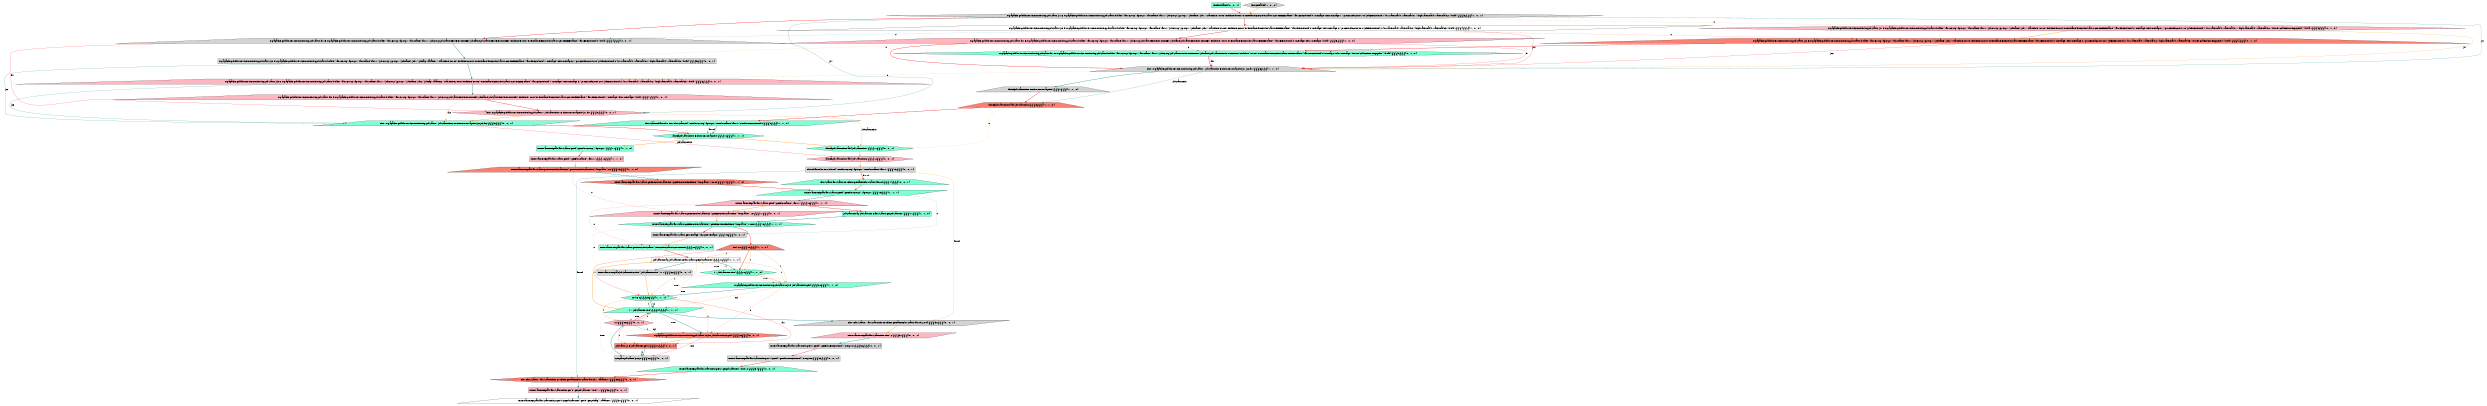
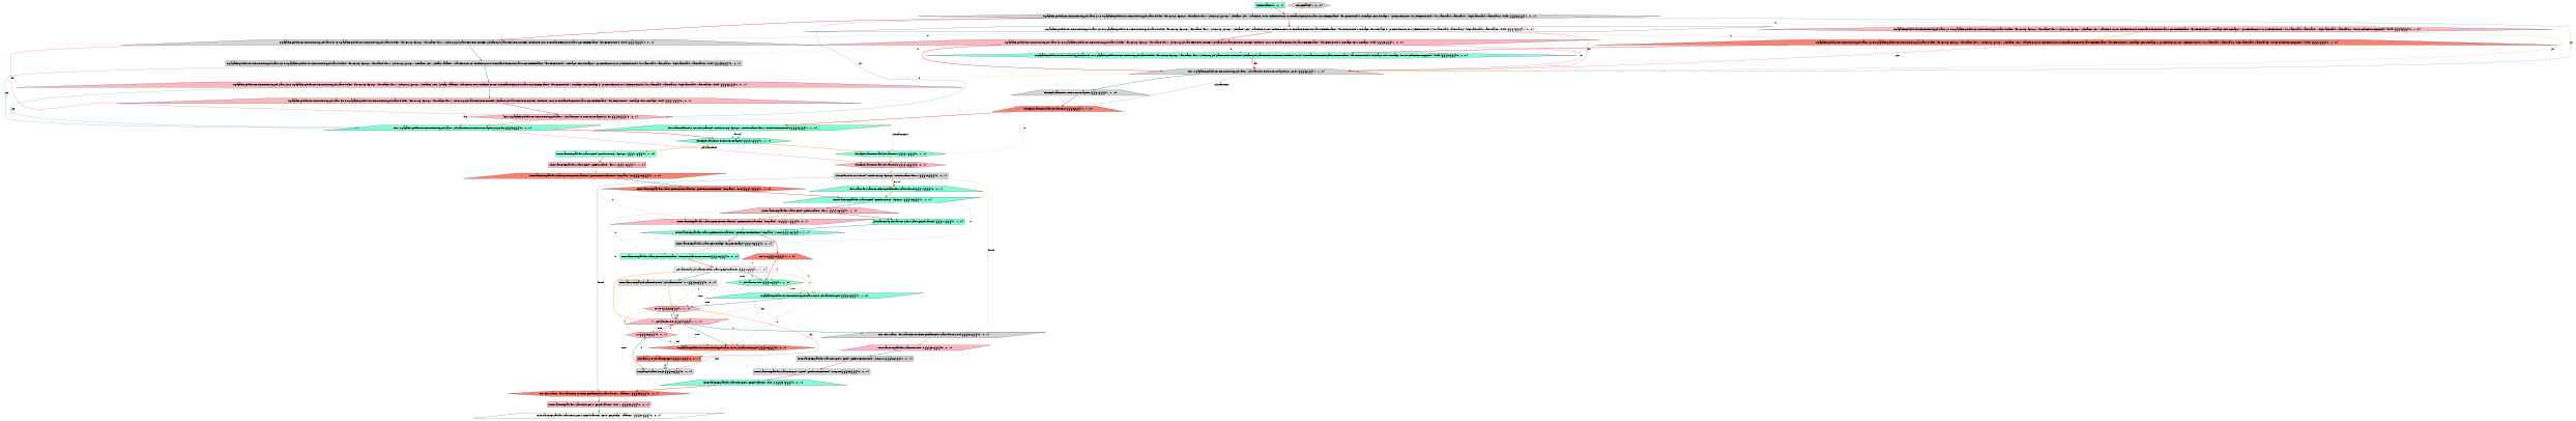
  digraph {
    node [fillcolor=aquamarine shape=hexagon style=filled]
    edge [color=red style=bold]
    n1 [label="_listOfJobStatusLists = Lists.newArrayList()@@@10@@@['1', '1', '1']"]
    n2 [label="_listOfJobStatusLists.add(jobStatusList1)@@@11@@@['0', '0', '1']"]
    n3 [label="Assert.assertEquals(flowStatus.getId().getFlowGroup(),\"fgroup1\")@@@11@@@['1', '1', '0']" shape=box]
    n4 [fillcolor=lightpink label="_listOfJobStatusLists.add(jobStatusList2)@@@12@@@['0', '0', '1']"]
    n5 [fillcolor=lightpink label="Assert.assertEquals(flowStatus.getId().getFlowName(),\"flow1\")@@@12@@@['1', '1', '0']" shape=box]
    n6 [fillcolor=lightgrey label="Assert.assertEquals(flowStatusList.get(1).getId().getFlowExecutionId(),(Long)0L)@@@33@@@['0', '0', '1']" shape=box]
    n7 [label="Assert.assertEquals(flowStatusList.get(0).getJobStatuses().size(),2)@@@34@@@['0', '0', '1']" shape=trapezium]
    n8 [fillcolor=salmon label="List<FlowStatus> flowStatusList2 = _client.getLatestFlowStatus(flowId,1,\"dataset1\")@@@35@@@['0', '0', '1']"]
    n9 [fillcolor=lightpink label="org.apache.gobblin.service.monitoring.JobStatus js1 = org.apache.gobblin.service.monitoring.JobStatus.builder().flowGroup(\"fgroup1\").flowName(\"flow1\").jobGroup(\"jgroup1\").jobName(\"job1\").startTime(1000L).endTime(5000L).eventName(ExecutionStatus.COMPLETE.name()).flowExecutionId(0).message(\"Test message 1\").processedCount(100).jobExecutionId(1).lowWatermark(\"watermark:1\").highWatermark(\"watermark:2\").issues(Collections.emptyList()).build()@@@3@@@['0', '1', '0']"]
    n10 [fillcolor=lightgrey label="List<org.apache.gobblin.service.monitoring.JobStatus> jobStatusList = Lists.newArrayList(js1,js2,fs1)@@@6@@@['1', '1', '0']" shape=trapezium]
    n11 [fillcolor=salmon label="org.apache.gobblin.service.monitoring.JobStatus js2 = org.apache.gobblin.service.monitoring.JobStatus.builder().flowGroup(\"fgroup1\").flowName(\"flow1\").jobGroup(\"jgroup1\").jobName(\"job2\").startTime(2000L).endTime(6000L).eventName(ExecutionStatus.FAILED.name()).flowExecutionId(0).message(\"Test message 2\").processedCount(200).jobExecutionId(2).lowWatermark(\"watermark:2\").highWatermark(\"watermark:3\").issues(Collections.emptyList()).build()@@@4@@@['0', '1', '0']" shape=trapezium]
    n12 [fillcolor=lightgrey label="FlowId flowId = new FlowId().setFlowGroup(\"fgroup1\").setFlowName(\"flow1\")@@@13@@@['0', '0', '1']" shape=box]
    n13 [fillcolor=lightgrey label="List<FlowStatus> flowStatusList = _client.getLatestFlowStatus(flowId,2,null)@@@30@@@['0', '0', '1']" shape=parallelogram]
    n14 [label="FlowStatus flowStatus = _client.getLatestFlowStatus(flowId)@@@14@@@['0', '0', '1']" shape=trapezium]
    n15 [fillcolor=lightpink label="Assert.assertEquals(flowStatusList.size(),2)@@@31@@@['0', '0', '1']" shape=parallelogram]
    n16 [fillcolor=lightpink label="Assert.assertEquals(flowStatusList2.get(0).getJobStatuses().size(),1)@@@36@@@['0', '0', '1']" shape=box]
    n17 [label="Assert.assertEquals(flowStatus.getId().getFlowGroup(),\"fgroup1\")@@@15@@@['1', '1', '1']" shape=parallelogram]
    n18 [fillcolor=lightgrey label="_listOfJobStatusLists = Lists.newArrayList()@@@7@@@['1', '1', '0']" shape=trapezium]
    n19 [fillcolor=lightpink label="org.apache.gobblin.service.monitoring.JobStatus js3 = org.apache.gobblin.service.monitoring.JobStatus.builder().flowGroup(\"fgroup1\").flowName(\"flow1\").jobGroup(\"jgroup1\").jobName(\"job2\").jobTag(\"dataset2\").startTime(2000L).endTime(6000L).eventName(ExecutionStatus.COMPLETE.name()).flowExecutionId(1).message(\"Test message 3\").processedCount(200).jobExecutionId(2).lowWatermark(\"watermark:2\").highWatermark(\"watermark:3\").build()@@@6@@@['0', '0', '1']" shape=trapezium]
    n20 [fillcolor=salmon label="_listOfJobStatusLists.add(jobStatusList)@@@8@@@['1', '1', '0']" shape=trapezium]
    n21 [label="List<org.apache.gobblin.service.monitoring.JobStatus> jobStatusList2 = Lists.newArrayList(js2,js3,fs2)@@@9@@@['0', '0', '1']" shape=parallelogram]
    n22 [fillcolor=lightpink label="org.apache.gobblin.service.monitoring.JobStatus fs2 = org.apache.gobblin.service.monitoring.JobStatus.builder().flowGroup(\"fgroup1\").flowName(\"flow1\").jobGroup(JobStatusRetriever.NA_KEY).jobName(JobStatusRetriever.NA_KEY).endTime(7000L).eventName(ExecutionStatus.COMPLETE.name()).flowExecutionId(1).message(\"Flow message\").build()@@@7@@@['0', '0', '1']" shape=trapezium]
    n23 [label="FlowStatusId flowId = new FlowStatusId().setFlowGroup(\"fgroup1\").setFlowName(\"flow1\").setFlowExecutionId(0)@@@9@@@['1', '1', '0']" shape=parallelogram]
    n24 [label="org.apache.gobblin.service.monitoring.JobStatus fs1 = org.apache.gobblin.service.monitoring.JobStatus.builder().flowGroup(\"fgroup1\").flowName(\"flow1\").jobGroup(JobStatusRetriever.NA_KEY).jobName(JobStatusRetriever.NA_KEY).endTime(7000L).eventName(ExecutionStatus.FAILED.name()).flowExecutionId(0).message(\"Flow message\").issues(Collections.emptyList()).build()@@@5@@@['0', '1', '0']"]
    n25 [fillcolor=lightgrey label="Assert.assertEquals(flowStatusList.get(0).getId().getFlowExecutionId(),(Long)1L)@@@32@@@['0', '0', '1']" shape=box]
    n26 [fillcolor=lightpink label="Assert.assertEquals(flowStatus.getId().getFlowName(),\"flow1\")@@@16@@@['1', '1', '1']" shape=trapezium]
    n27 [label="JobStatusArray jobStatuses = flowStatus.getJobStatuses()@@@17@@@['1', '1', '0']" shape=box]
    n28 [fillcolor=lightpink label="Assert.assertEquals(flowStatus.getExecutionStatistics().getExecutionStartTime().longValue(),1L)@@@17@@@['0', '0', '1']" shape=parallelogram]
    n29 [label="Assert.assertEquals(flowStatus.getExecutionStatus(),ExecutionStatus.COMPLETE)@@@20@@@['0', '0', '1']" shape=box]
    n30 [label="Assert.assertEquals(flowStatus.getExecutionStatistics().getExecutionEndTime().longValue(),7000L)@@@18@@@['1', '1', '1']"]
    n31 [fillcolor=white label="JobStatusArray jobStatuses = flowStatus.getJobStatuses()@@@21@@@['1', '1', '1']" shape=box]
    n32 [fillcolor=lightpink label="List<org.apache.gobblin.service.monitoring.JobStatus> jobStatusList1 = Lists.newArrayList(js1,fs1)@@@8@@@['0', '0', '1']"]
    n33 [fillcolor=white label="Assert.assertEquals(flowStatusList2.get(0).getJobStatuses().get(0).getJobTag(),\"dataset1\")@@@37@@@['0', '0', '1']" shape=parallelogram]
    n34 [fillcolor=salmon label="Assert.assertEquals(flowStatus.getExecutionStatistics().getExecutionEndTime().longValue(),7000L)@@@14@@@['1', '1', '0']"]
    n35 [fillcolor=lightgrey label="Assert.assertEquals(flowStatus.getMessage(),fs2.getMessage())@@@19@@@['0', '0', '1']" shape=box]
    n36 [fillcolor=lightpink label="org.apache.gobblin.service.monitoring.JobStatus fs1 = org.apache.gobblin.service.monitoring.JobStatus.builder().flowGroup(\"fgroup1\").flowName(\"flow1\").jobGroup(JobStatusRetriever.NA_KEY).jobName(JobStatusRetriever.NA_KEY).endTime(7000L).eventName(ExecutionStatus.FAILED.name()).flowExecutionId(0).message(\"Flow message\").build()@@@5@@@['1', '0', '0']" shape=parallelogram]
    n37 [fillcolor=lightgrey label="org.apache.gobblin.service.monitoring.JobStatus js2 = org.apache.gobblin.service.monitoring.JobStatus.builder().flowGroup(\"fgroup1\").flowName(\"flow1\").jobGroup(\"jgroup1\").jobName(\"job1\").jobTag(\"dataset1\").startTime(2000L).endTime(6000L).eventName(ExecutionStatus.COMPLETE.name()).flowExecutionId(1).message(\"Test message 2\").processedCount(200).jobExecutionId(2).lowWatermark(\"watermark:2\").highWatermark(\"watermark:3\").build()@@@5@@@['0', '0', '1']" shape=box]
    n38 [label="i < jobStatuses.size()@@@20@@@['1', '1', '0']"]
-   n39 [label="i < jobStatuses.size()@@@24@@@['1', '1', '1']" shape=parallelogram]
-   n40 [label="int i = 0@@@23@@@['1', '1', '1']"]
+   n39 [fillcolor=lightpink label="i < jobStatuses.size()@@@24@@@['1', '1', '1']" shape=parallelogram]
+   n40 [fillcolor=lightpink label="int i = 0@@@23@@@['1', '1', '1']"]
    n41 [label="org.apache.gobblin.service.monitoring.JobStatus mjs = jobStatusList.get(i)@@@22@@@['1', '1', '0']" shape=parallelogram]
    n42 [fillcolor=lightgrey label="Assert.assertEquals(jobStatusList2.size(),jobStatuses.size() + 1)@@@22@@@['0', '0', '1']" shape=box]
    n43 [fillcolor=salmon label="JobStatus js = jobStatuses.get(i)@@@27@@@['0', '0', '1']" shape=box]
    n44 [fillcolor=lightgrey label="compareJobStatus(js,mjs)@@@28@@@['0', '0', '1']" shape=box]
    n45 [fillcolor=salmon label="org.apache.gobblin.service.monitoring.JobStatus mjs = jobStatusList2.get(i)@@@26@@@['0', '0', '1']"]
    n46 [fillcolor=lightpink label="i++@@@25@@@['0', '0', '1']"]
    n47 [label="testFindLatest['0', '0', '1']" shape=box]
    n48 [fillcolor=lightgrey label="org.apache.gobblin.service.monitoring.JobStatus js1 = org.apache.gobblin.service.monitoring.JobStatus.builder().flowGroup(\"fgroup1\").flowName(\"flow1\").jobGroup(\"jgroup1\").jobName(\"job1\").startTime(1000L).endTime(5000L).eventName(ExecutionStatus.COMPLETE.name()).flowExecutionId(0).message(\"Test message 1\").processedCount(100).jobExecutionId(1).lowWatermark(\"watermark:1\").highWatermark(\"watermark:2\").build()@@@3@@@['1', '0', '1']"]
    n49 [fillcolor=white label="org.apache.gobblin.service.monitoring.JobStatus js2 = org.apache.gobblin.service.monitoring.JobStatus.builder().flowGroup(\"fgroup1\").flowName(\"flow1\").jobGroup(\"jgroup1\").jobName(\"job2\").startTime(2000L).endTime(6000L).eventName(ExecutionStatus.FAILED.name()).flowExecutionId(0).message(\"Test message 2\").processedCount(200).jobExecutionId(2).lowWatermark(\"watermark:2\").highWatermark(\"watermark:3\").build()@@@4@@@['1', '0', '0']" shape=parallelogram]
    n50 [fillcolor=lightgrey label="org.apache.gobblin.service.monitoring.JobStatus fs1 = org.apache.gobblin.service.monitoring.JobStatus.builder().flowGroup(\"fgroup1\").flowName(\"flow1\").jobGroup(JobStatusRetriever.NA_KEY).jobName(JobStatusRetriever.NA_KEY).endTime(5000L).eventName(ExecutionStatus.COMPLETE.name()).flowExecutionId(0).build()@@@4@@@['0', '0', '1']" shape=trapezium]
    n51 [fillcolor=salmon label="int i = 0@@@19@@@['1', '1', '0']" shape=trapezium]
    n52 [fillcolor=salmon label="Assert.assertEquals(flowStatus.getExecutionStatistics().getExecutionStartTime().longValue(),0L)@@@13@@@['1', '1', '0']" shape=parallelogram]
    n53 [fillcolor=lightgrey label="testGetFailed['1', '0', '0']"]
    n1 -> n2 [color=darkorange]
    n1 -> n3 [color=darkorange]
    n2 -> n4 [color=darkorange]
    n3 -> n5
    n4 -> n12 [color=darkorange]
    n5 -> n52 [color=darkorange]
    n6 -> n7
    n7 -> n8
    n8 -> n16 [color=teal]
    n9 -> n10 [color=darkorange label=js1 style=solid]
    n9 -> n11 [color=darkorange]
    n10 -> n18 [color=teal]
    n10 -> n19 [color=darkorange label=0 style=dashed]
    n10 -> n20 [color=teal label=jobStatusList style=solid]
    n11 -> n10 [label=js2 style=solid]
    n11 -> n24
    n12 -> n8 [color=teal label=flowId style=solid]
    n12 -> n13 [color=darkorange label=flowId style=solid]
    n12 -> n14
    n12 -> n14 [color=darkorange label=flowId style=solid]
    n13 -> n15 [color=darkorange]
    n14 -> n17
    n15 -> n25 [color=teal]
    n16 -> n33 [color=teal]
    n17 -> n26 [color=teal]
    n17 -> n35 [color=teal label=0 style=dashed]
    n18 -> n20
    n19 -> n21 [color=teal label=js3 style=solid]
    n19 -> n22 [color=teal]
    n20 -> n2 [color=darkorange label=0 style=dashed]
    n20 -> n23
    n21 -> n1
    n21 -> n4 [label=jobStatusList2 style=solid]
    n22 -> n21 [color=darkorange label=fs2 style=solid]
    n22 -> n32
    n23 -> n1 [color=teal label=flowId style=solid]
    n23 -> n1 [color=teal]
    n24 -> n10 [label=fs1 style=solid]
    n24 -> n10
    n25 -> n6
    n26 -> n27
    n26 -> n28 [color=darkorange]
    n26 -> n29 [label=0 style=dashed]
    n27 -> n30 [color=teal]
    n28 -> n30 [color=darkorange]
    n29 -> n31
    n30 -> n35
    n30 -> n42 [color=darkorange label=0 style=dashed]
    n30 -> n51
    n31 -> n38 [color=darkorange label=i style=solid]
    n31 -> n38 [color=teal]
    n31 -> n40 [color=darkorange label=i style=solid]
    n31 -> n41 [color=darkorange label=i style=solid]
    n31 -> n42 [color=teal]
    n32 -> n2 [color=darkorange label=jobStatusList1 style=solid]
    n32 -> n21 [color=darkorange]
    n34 -> n17
    n35 -> n29 [color=darkorange]
    n36 -> n10 [label=fs1 style=solid]
    n36 -> n10
    n36 -> n24 [color=teal label=0 style=dashed]
    n36 -> n37 [color=darkorange label=0 style=dashed]
    n37 -> n19 [color=teal]
    n37 -> n21 [color=teal label=js2 style=solid]
    n38 -> n31 [color=darkorange label=true style=dotted]
    n38 -> n39 [label=true style=dotted]
    n38 -> n40 [label=true style=dotted]
    n38 -> n41 [label=true style=dotted]
    n38 -> n41 [color=darkorange]
    n39 -> n13 [color=teal]
    n39 -> n31 [color=darkorange]
    n39 -> n43 [label=mjs style=dotted]
    n39 -> n44 [label=true style=dotted]
    n39 -> n45 [label=true style=dotted]
    n39 -> n45 [color=teal]
    n39 -> n46 [label=true style=dotted]
    n40 -> n39 [color=darkorange label=i style=solid]
    n40 -> n39 [color=teal]
    n40 -> n39 [color=teal label=js style=solid]
    n40 -> n43 [label=fs1 style=solid]
    n40 -> n45 [color=darkorange label=i style=solid]
    n40 -> n46 [color=darkorange label=i style=solid]
    n41 -> n39 [color=darkorange label=mjs style=solid]
    n41 -> n40 [color=teal]
    n41 -> n45 [label=0 style=dashed]
    n42 -> n40 [color=darkorange]
    n43 -> n44 [color=teal label=js style=solid]
    n43 -> n44 [color=teal]
    n44 -> n46 [color=teal]
    n45 -> n43 [color=darkorange]
    n45 -> n44 [label=mjs style=solid]
    n46 -> n39
    n46 -> n39 [label=i style=solid]
    n46 -> n43 [label=i style=solid]
    n46 -> n45 [color=teal label=i style=solid]
    n47 -> n48
    n48 -> n9 [color=darkorange label=0 style=dashed]
    n48 -> n10 [color=teal label=js1 style=solid]
    n48 -> n32 [color=teal label=js1 style=solid]
    n48 -> n49
    n48 -> n50
    n49 -> n10 [label=js2 style=solid]
    n49 -> n11 [label=0 style=dashed]
    n49 -> n36
    n49 -> n50 [color=teal label=0 style=dashed]
    n50 -> n32 [label=fs1 style=solid]
    n50 -> n37 [color=teal]
    n51 -> n31 [color=darkorange label=i style=solid]
    n51 -> n38 [color=darkorange label=i style=solid]
    n51 -> n38
-   n51 -> n40 [label=i style=solid]
    n51 -> n41 [color=darkorange label=i style=solid]
    n52 -> n28 [label=0 style=dashed]
    n52 -> n34 [color=teal]
    n53 -> n48 [color=darkorange]
  }
